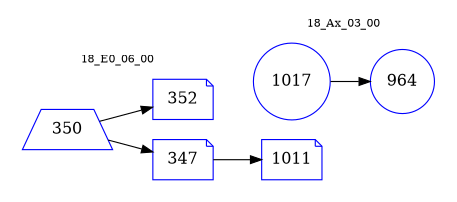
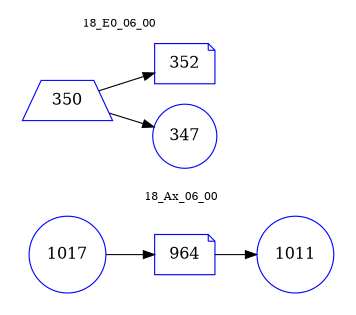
  digraph {
    rankdir=LR
    node [color=blue shape=circle]
    edge [color=black]
    n1 [label=1017]
-   n2 [label=964]
-   n3 [label=1011 shape=note]
+   n2 [label=964 shape=note]
+   n3 [label=1011]
    n4 [label=350 shape=trapezium]
-   n5 [label=347 shape=note]
+   n5 [label=347]
    n6 [label=352 shape=note]
    subgraph cluster_1 {
      color=white
      fontsize=10
-     label="18_Ax_03_00"
+     label="18_Ax_06_00"
      n1
      n2
      n3
    }
    subgraph cluster_2 {
      color=white
      fontsize=10
      label="18_E0_06_00"
      n4
      n5
      n6
    }
    n1 -> n2
-   n5 -> n3
+   n2 -> n3
    n4 -> n5
    n4 -> n6
  }
